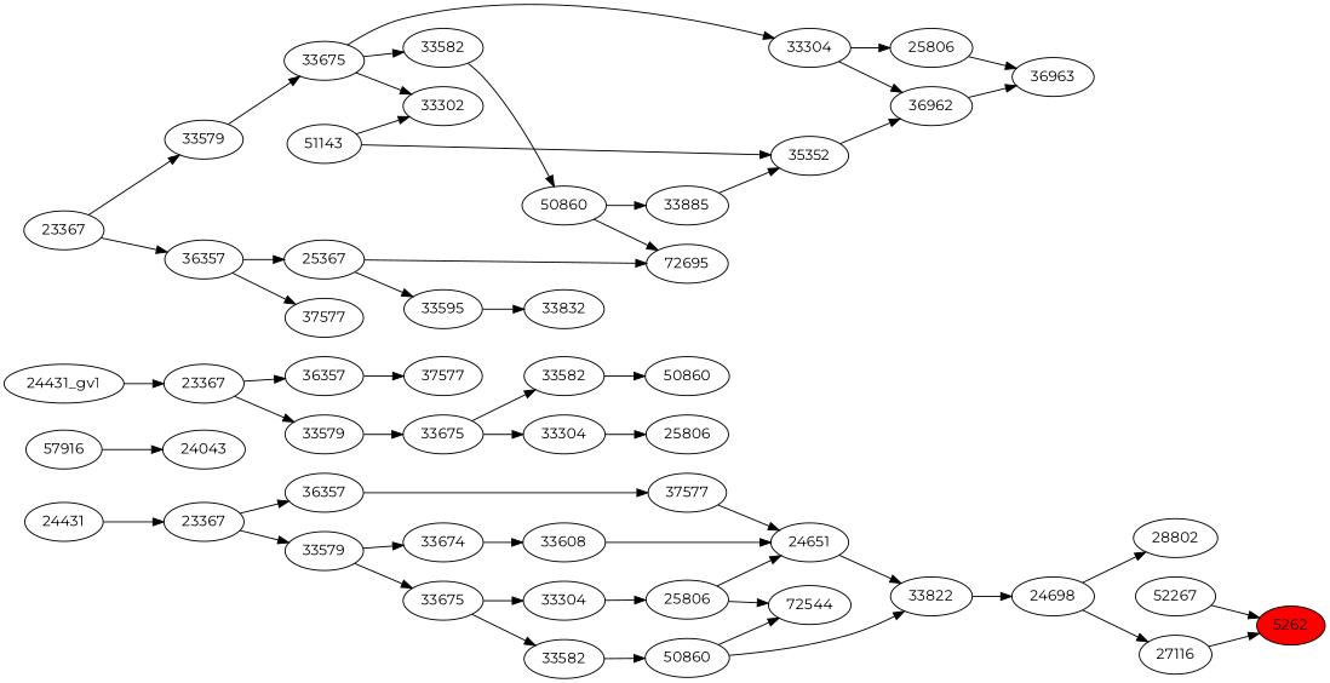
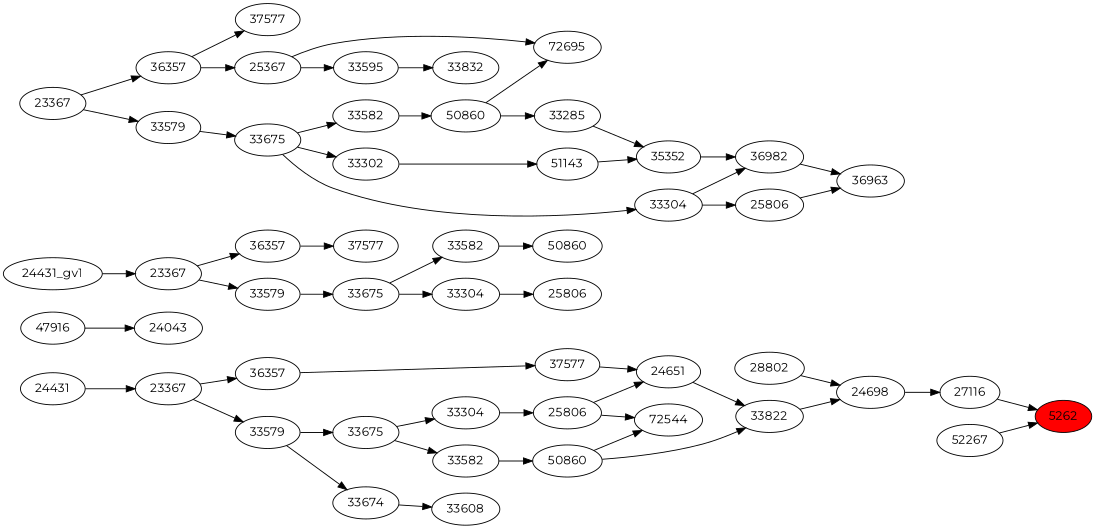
  strict digraph {
    fontname=Montserrat
    rankdir=LR
    node [fontname=Montserrat]
    edge [fontname=Montserrat]
    n1 [fillcolor=red label=5262 style=filled]
    n2 [label=27116]
    n3 [label=52267]
    n4 [label=24698]
    n5 [label=28802]
    n6 [label=24043]
    n7 [label=33822]
-   n8 [label=57916]
+   n8 [label=47916]
    n9 [label=24651]
    n10 [label=50860]
    n11 [label=72544]
    n12 [label=25806]
    n13 [label=33608]
    n14 [label=37577]
    n15 [label=33582]
    n16 [label=33304]
    n17 [label=33674]
    n18 [label=36357]
    n19 [label=33675]
    n20 [label=33579]
    n21 [label=23367]
    n22 [label=24431]
    n23 [label=50860]
    n24 [label=33582]
    n25 [label=25806]
    n26 [label=33304]
    n27 [label=37577]
    n28 [label=36357]
    n29 [label=33675]
    n30 [label=23367]
    n31 [label=33579]
    "24431_gv1"
-   n33 [label=33885]
+   n33 [label=33285]
    n34 [label=35352]
-   n35 [label=36962]
+   n35 [label=36982]
    n36 [label=36963]
    n37 [label=50860]
    n38 [label=72695]
    n39 [label=33832]
    n40 [label=51143]
    n41 [label=33595]
    n42 [label=33582]
    n43 [label=37577]
    n44 [label=36357]
    n45 [label=25367]
    n46 [label=33675]
    n47 [label=33302]
    n48 [label=33304]
    n49 [label=25806]
    n50 [label=33579]
    n51 [label=23367]
    subgraph sub_1 {
      n1
      n2
      n3
      n4
      n5
      n6
      n7
      n8
      n9
      n10
      n11
      n12
      n13
      n14
      n15
      n16
      n17
      n18
      n19
      n20
      n21
      n22
    }
    subgraph sub_2 {
      n23
      n24
      n25
      n26
      n27
      n28
      n29
      n30
      n31
      "24431_gv1"
    }
    subgraph sub_3 {
      n33
      n34
      n35
      n36
      n37
      n38
      n39
      n40
      n41
      n42
      n43
      n44
      n45
      n46
      n47
      n48
      n49
      n50
      n51
    }
    n2 -> n1
    n3 -> n1
    n4 -> n2
-   n4 -> n5
+   n5 -> n4
    n7 -> n4
    n8 -> n6
    n9 -> n7
    n10 -> n7
    n10 -> n11
    n12 -> n9
    n12 -> n11
-   n13 -> n9
    n14 -> n9
    n15 -> n10
    n16 -> n12
    n17 -> n13
    n18 -> n14
    n19 -> n15
    n19 -> n16
    n20 -> n17
    n20 -> n19
    n21 -> n18
    n21 -> n20
    n22 -> n21
    n24 -> n23
    n26 -> n25
    n28 -> n27
    n29 -> n24
    n29 -> n26
    n30 -> n28
    n30 -> n31
    n31 -> n29
    "24431_gv1" -> n30
    n33 -> n34
    n34 -> n35
    n35 -> n36
    n37 -> n33
    n37 -> n38
    n40 -> n34
    n41 -> n39
    n42 -> n37
    n44 -> n43
    n44 -> n45
    n45 -> n38
    n45 -> n41
    n46 -> n42
    n46 -> n47
    n46 -> n48
-   n40 -> n47
+   n47 -> n40
    n48 -> n35
    n48 -> n49
    n49 -> n36
    n50 -> n46
    n51 -> n44
    n51 -> n50
  }
